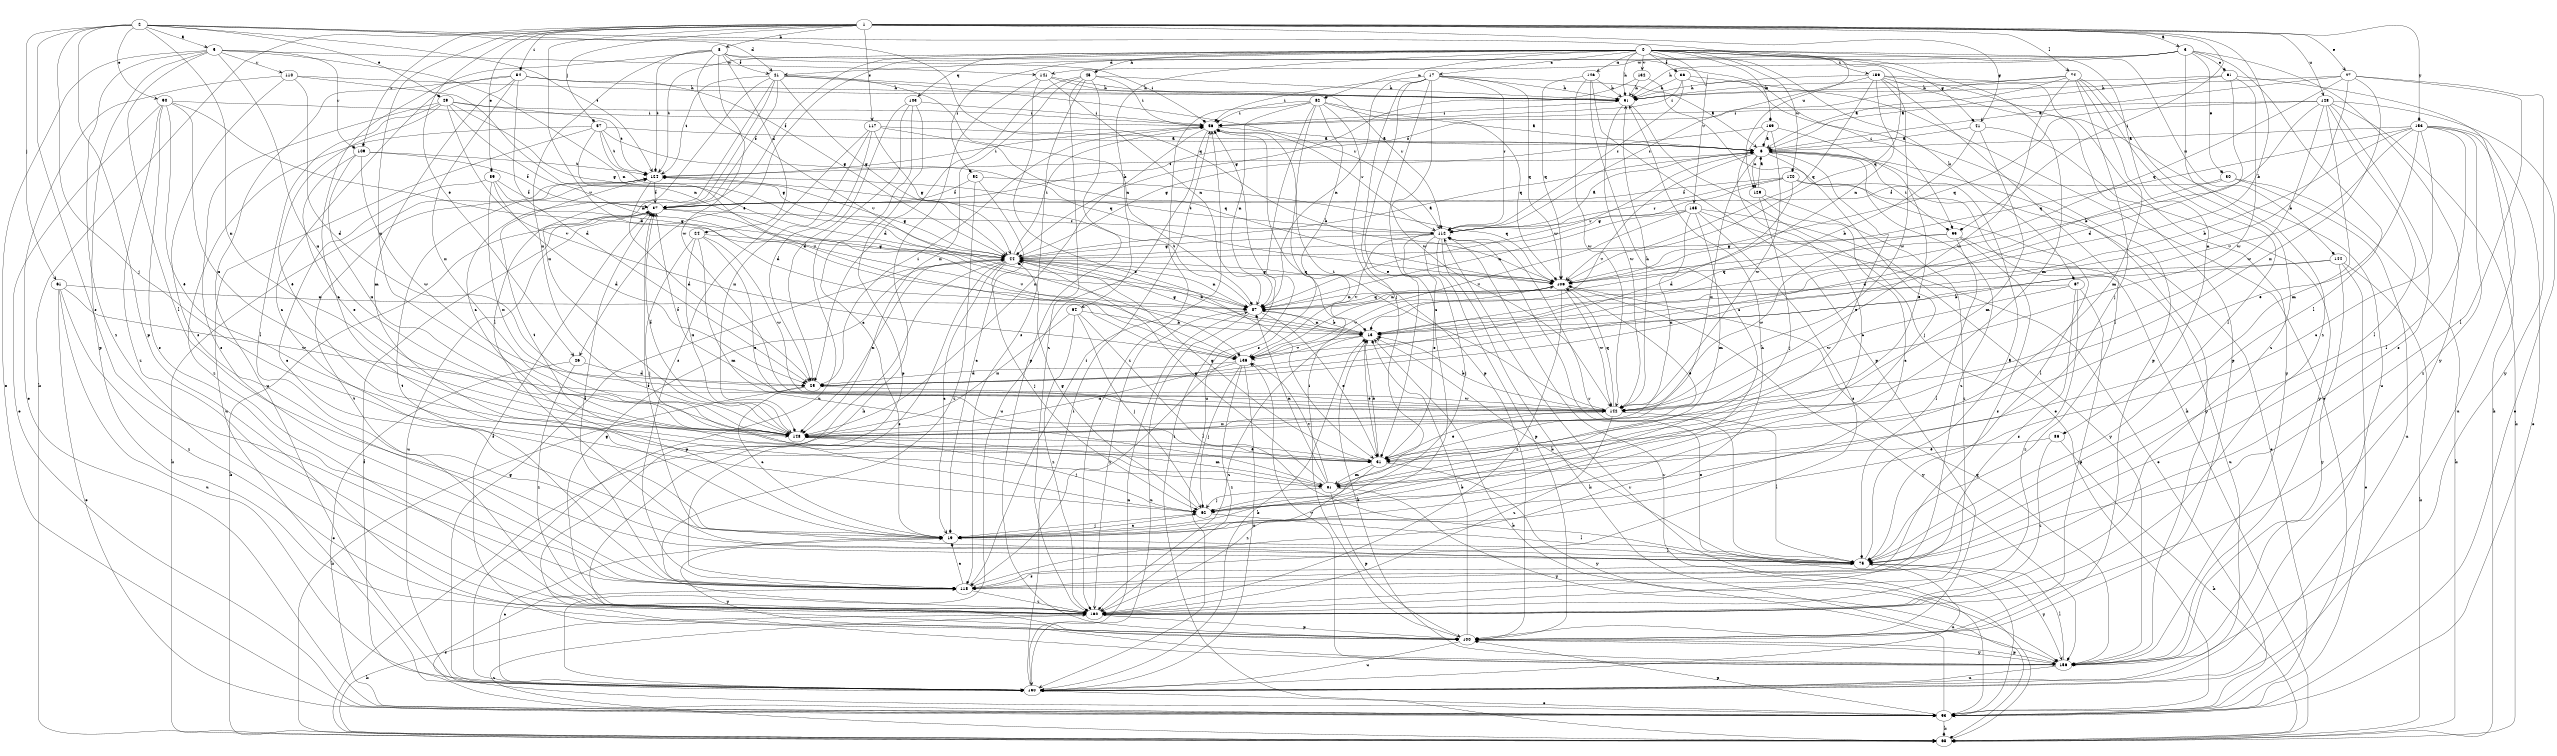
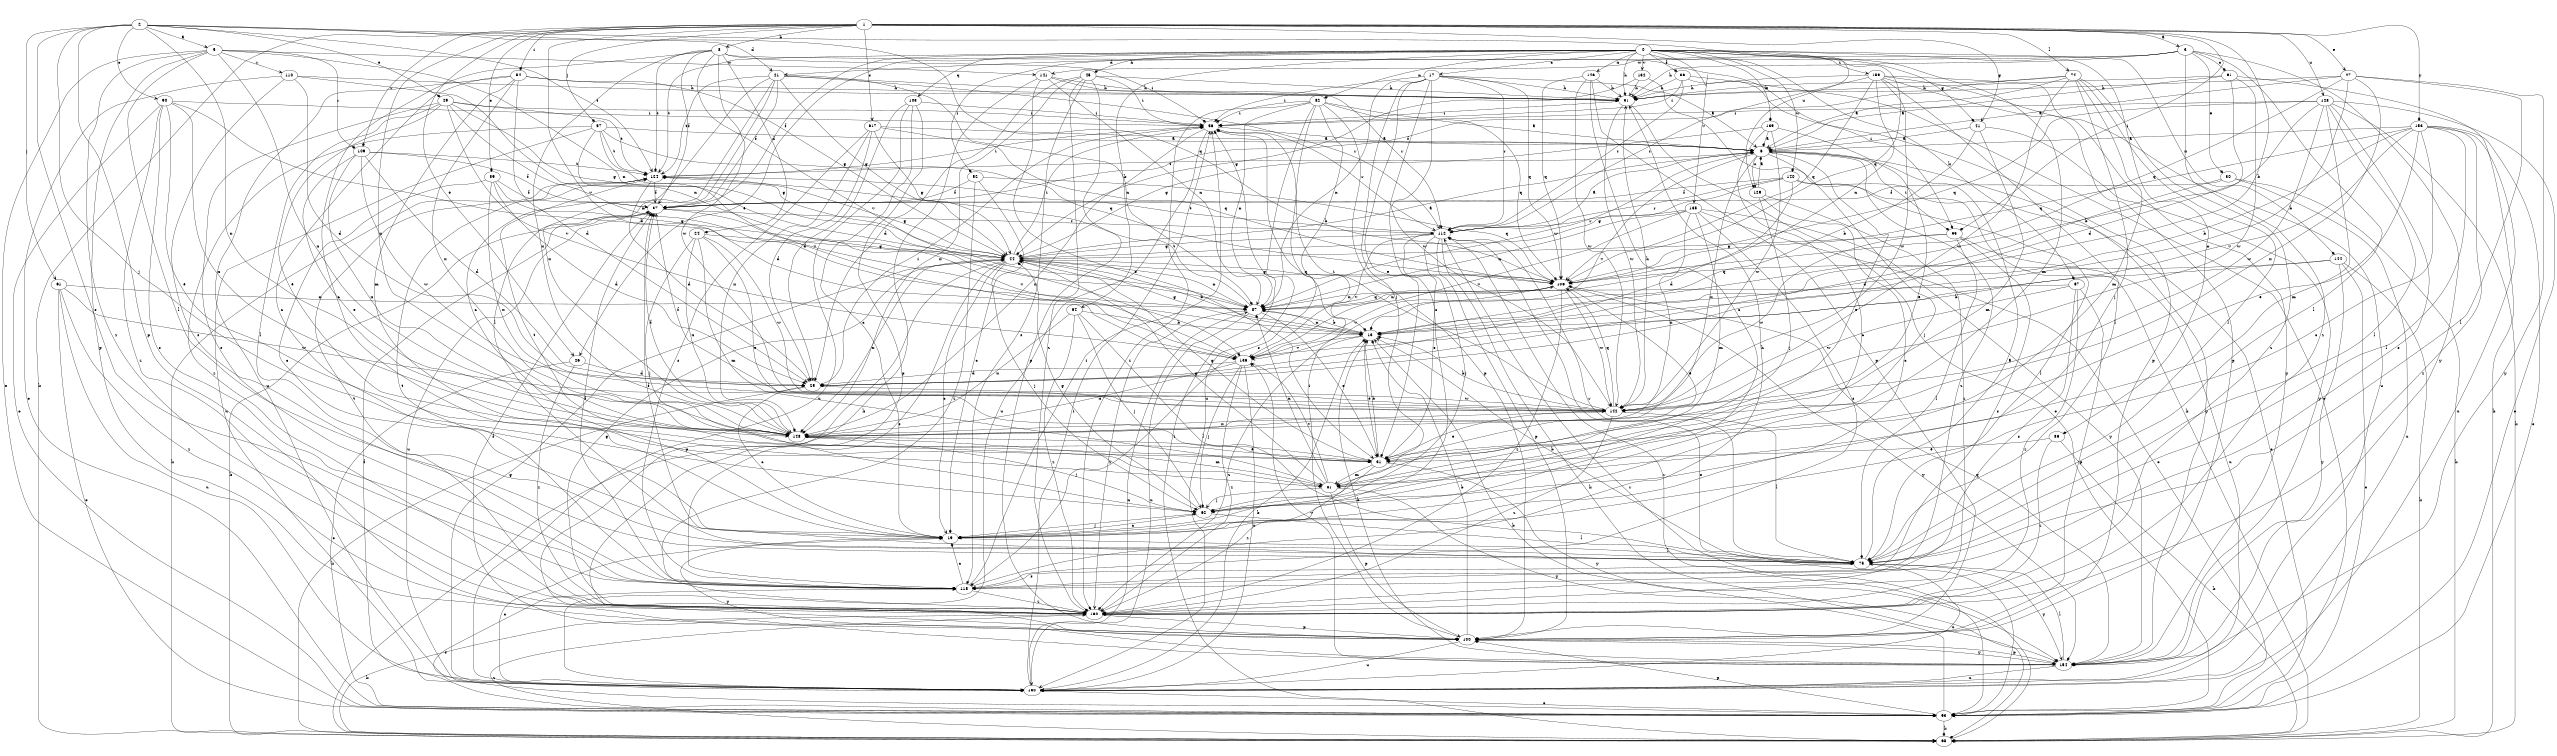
  strict digraph {
    edge [arrowhead=diamond]
    0
    17
    26
    36
    37
    41
    45
    51
    52
    64
    67
    81
    82
    86
    103
    106
    124
    132
    135
    139
    140
    144
    146
    159
    62
    87
    6
    31
    19
    56
    142
    112
    160
    93
    25
    100
    68
    136
    130
    13
-   154 [label=156]
+   154
    148
    118
    75
    44
    1
    3
    8
    27
    54
    55
    57
    74
    89
    109
-   117
+   117 [label=617]
    128
    153
    21
    30
    91
    141
    24
    2
    5
    29
    61
    90
    129
    110
    0 -> 17 [arrowhead=vee label=c]
    0 -> 26 [arrowhead=vee label=e]
    0 -> 36 [label=f]
    0 -> 37 [arrowhead=vee label=f]
    0 -> 41 [label=g]
    0 -> 45 [label=h]
    0 -> 51 [label=h]
    0 -> 52 [label=i]
    0 -> 64 [arrowhead=vee label=k]
    0 -> 67 [label=k]
    0 -> 81 [arrowhead=vee label=m]
    0 -> 82 [label=n]
    0 -> 86 [label=n]
    0 -> 103 [arrowhead=vee label=q]
    0 -> 106 [arrowhead=vee label=q]
    0 -> 124 [arrowhead=vee label=t]
    0 -> 132 [arrowhead=vee label=v]
    0 -> 135 [arrowhead=vee label=v]
    0 -> 139 [label=w]
    0 -> 140 [label=w]
    0 -> 144 [label=x]
    0 -> 146 [arrowhead=vee label=x]
    0 -> 159 [arrowhead=vee label=z]
    17 -> 51 [label=h]
    17 -> 106 [arrowhead=vee label=q]
    17 -> 62 [label=j]
    17 -> 87 [arrowhead=vee label=n]
    17 -> 6 [arrowhead=vee label=a]
    17 -> 31 [label=e]
    17 -> 19 [arrowhead=vee label=c]
    17 -> 56 [label=i]
    17 -> 142 [arrowhead=vee label=w]
    17 -> 112 [arrowhead=vee label=r]
    26 -> 160 [label=z]
    26 -> 93 [label=o]
    26 -> 25 [label=d]
    36 -> 51 [label=h]
    36 -> 56 [arrowhead=vee label=i]
    36 -> 112 [arrowhead=vee label=r]
    36 -> 93 [label=o]
    36 -> 100 [label=p]
    37 -> 112 [label=r]
    37 -> 68 [arrowhead=vee label=k]
    37 -> 136 [arrowhead=vee label=v]
    37 -> 130 [arrowhead=vee label=u]
    41 -> 81 [arrowhead=vee label=m]
    41 -> 6 [arrowhead=vee label=a]
    41 -> 13 [label=b]
    41 -> 154 [label=y]
    45 -> 51 [arrowhead=vee label=h]
    45 -> 56 [arrowhead=vee label=i]
    45 -> 160 [arrowhead=vee label=z]
    45 -> 25 [label=d]
    45 -> 100 [label=p]
    45 -> 148 [label=x]
    45 -> 118 [label=s]
    51 -> 56 [arrowhead=vee label=i]
    51 -> 142 [arrowhead=vee label=w]
    51 -> 93 [arrowhead=vee label=o]
    52 -> 37 [arrowhead=vee label=f]
    52 -> 106 [label=q]
    52 -> 19 [label=c]
    52 -> 160 [label=z]
    64 -> 62 [arrowhead=vee label=j]
    64 -> 160 [label=z]
    64 -> 13 [label=b]
    64 -> 148 [label=x]
    64 -> 75 [label=l]
    67 -> 87 [label=n]
    67 -> 142 [arrowhead=vee label=w]
    67 -> 160 [arrowhead=vee label=z]
    67 -> 100 [label=p]
    67 -> 118 [arrowhead=vee label=s]
    81 -> 124 [arrowhead=vee label=t]
    81 -> 62 [arrowhead=vee label=j]
    81 -> 87 [label=n]
    81 -> 100 [arrowhead=vee label=p]
    81 -> 136 [arrowhead=vee label=v]
    81 -> 154 [arrowhead=vee label=y]
    81 -> 44 [arrowhead=vee label=g]
    82 -> 106 [label=q]
    82 -> 87 [label=n]
    82 -> 6 [arrowhead=vee label=a]
    82 -> 56 [label=i]
    82 -> 160 [label=z]
    82 -> 100 [label=p]
    82 -> 130 [arrowhead=vee label=u]
    82 -> 13 [label=b]
    82 -> 118 [label=s]
    86 -> 31 [arrowhead=vee label=e]
    86 -> 160 [label=z]
    86 -> 68 [arrowhead=vee label=k]
    103 -> 19 [label=c]
    103 -> 56 [arrowhead=vee label=i]
    103 -> 25 [arrowhead=vee label=d]
    103 -> 100 [label=p]
    103 -> 130 [arrowhead=vee label=u]
    106 -> 87 [arrowhead=vee label=n]
    106 -> 31 [label=e]
    106 -> 142 [arrowhead=vee label=w]
    106 -> 160 [label=z]
    106 -> 136 [label=v]
    106 -> 154 [label=y]
    106 -> 44 [label=g]
    124 -> 37 [arrowhead=vee label=f]
    124 -> 56 [label=i]
    124 -> 25 [arrowhead=vee label=d]
    124 -> 68 [arrowhead=vee label=k]
    124 -> 44 [arrowhead=vee label=g]
    132 -> 51 [arrowhead=vee label=h]
    132 -> 68 [label=k]
    132 -> 44 [label=g]
    135 -> 81 [arrowhead=vee label=m]
    135 -> 87 [arrowhead=vee label=n]
    135 -> 112 [arrowhead=vee label=r]
    135 -> 93 [label=o]
    135 -> 136 [label=v]
    135 -> 154 [label=y]
    135 -> 148 [label=x]
    135 -> 118 [arrowhead=vee label=s]
    139 -> 6 [label=a]
    139 -> 31 [arrowhead=vee label=e]
    139 -> 19 [arrowhead=vee label=c]
    139 -> 142 [label=w]
    139 -> 44 [label=g]
    140 -> 37 [label=f]
    140 -> 112 [label=r]
    140 -> 93 [arrowhead=vee label=o]
    140 -> 25 [label=d]
    140 -> 75 [arrowhead=vee label=l]
    140 -> 44 [label=g]
    144 -> 106 [arrowhead=vee label=q]
    144 -> 93 [label=o]
    144 -> 68 [label=k]
    144 -> 13 [arrowhead=vee label=b]
    144 -> 154 [arrowhead=vee label=y]
    146 -> 51 [arrowhead=vee label=h]
    146 -> 106 [arrowhead=vee label=q]
    146 -> 19 [label=c]
    146 -> 142 [arrowhead=vee label=w]
    146 -> 100 [label=p]
    159 -> 51 [label=h]
    159 -> 106 [arrowhead=vee label=q]
    159 -> 87 [arrowhead=vee label=n]
    159 -> 142 [arrowhead=vee label=w]
    159 -> 112 [label=r]
    159 -> 100 [arrowhead=vee label=p]
    159 -> 130 [arrowhead=vee label=u]
    159 -> 154 [label=y]
    159 -> 75 [label=l]
    62 -> 19 [label=c]
    62 -> 75 [arrowhead=vee label=l]
    62 -> 44 [label=g]
    87 -> 106 [arrowhead=vee label=q]
    87 -> 124 [label=t]
    87 -> 31 [arrowhead=vee label=e]
    87 -> 160 [arrowhead=vee label=z]
    87 -> 130 [arrowhead=vee label=u]
    87 -> 13 [arrowhead=vee label=b]
    6 -> 124 [label=t]
    6 -> 62 [arrowhead=vee label=j]
    6 -> 87 [label=w]
    6 -> 31 [label=e]
    6 -> 160 [arrowhead=vee label=z]
    6 -> 136 [arrowhead=vee label=v]
    6 -> 154 [arrowhead=vee label=y]
    6 -> 148 [label=x]
    6 -> 55 [label=i]
    6 -> 129 [arrowhead=vee label=u]
    31 -> 81 [arrowhead=vee label=m]
    31 -> 160 [arrowhead=vee label=z]
    31 -> 13 [arrowhead=vee label=b]
    31 -> 154 [label=y]
    31 -> 44 [label=g]
    19 -> 62 [label=j]
    19 -> 154 [arrowhead=vee label=y]
    19 -> 75 [label=l]
    56 -> 6 [arrowhead=vee label=a]
    56 -> 112 [arrowhead=vee label=r]
    56 -> 130 [label=u]
    56 -> 148 [label=x]
    142 -> 37 [arrowhead=vee label=f]
    142 -> 51 [arrowhead=vee label=h]
    142 -> 106 [label=q]
    142 -> 31 [arrowhead=vee label=e]
    142 -> 56 [label=i]
    142 -> 160 [arrowhead=vee label=z]
    142 -> 13 [label=b]
    142 -> 148 [label=x]
    142 -> 75 [label=l]
    112 -> 124 [label=t]
    112 -> 62 [label=j]
    112 -> 6 [label=a]
    112 -> 31 [label=e]
    112 -> 93 [arrowhead=vee label=o]
    112 -> 100 [label=p]
    112 -> 68 [label=k]
    112 -> 136 [arrowhead=vee label=v]
    112 -> 44 [arrowhead=vee label=g]
    160 -> 124 [arrowhead=vee label=t]
    160 -> 100 [label=p]
    160 -> 68 [arrowhead=vee label=k]
    160 -> 44 [label=g]
    93 -> 37 [label=f]
    93 -> 112 [label=r]
    93 -> 100 [label=p]
    93 -> 68 [label=k]
    93 -> 13 [arrowhead=vee label=b]
    93 -> 118 [arrowhead=vee label=s]
    25 -> 19 [label=c]
    25 -> 56 [label=i]
    25 -> 142 [arrowhead=vee label=w]
    25 -> 68 [label=k]
    100 -> 56 [label=i]
    100 -> 130 [arrowhead=vee label=u]
    100 -> 13 [label=b]
    100 -> 154 [label=y]
    68 -> 56 [label=i]
    68 -> 112 [arrowhead=vee label=r]
    68 -> 160 [arrowhead=vee label=z]
    136 -> 62 [label=j]
    136 -> 160 [arrowhead=vee label=z]
    136 -> 25 [label=d]
    136 -> 130 [arrowhead=vee label=u]
    136 -> 148 [arrowhead=vee label=x]
    130 -> 87 [arrowhead=vee label=n]
    130 -> 19 [arrowhead=vee label=c]
    130 -> 56 [arrowhead=vee label=i]
    130 -> 93 [arrowhead=vee label=o]
    130 -> 13 [label=b]
    130 -> 44 [label=g]
    13 -> 87 [label=n]
    13 -> 31 [label=e]
    13 -> 160 [label=z]
    13 -> 136 [label=v]
    13 -> 44 [arrowhead=vee label=g]
    154 -> 37 [arrowhead=vee label=f]
    154 -> 106 [label=q]
    154 -> 100 [arrowhead=vee label=p]
    154 -> 136 [arrowhead=vee label=v]
    154 -> 130 [label=u]
    154 -> 13 [label=b]
    154 -> 75 [arrowhead=vee label=l]
    148 -> 37 [label=f]
    148 -> 81 [arrowhead=vee label=m]
    148 -> 62 [label=j]
    148 -> 31 [label=e]
    118 -> 37 [label=f]
    118 -> 51 [arrowhead=vee label=h]
    118 -> 124 [arrowhead=vee label=t]
    118 -> 19 [label=c]
    118 -> 56 [arrowhead=vee label=i]
    118 -> 160 [label=z]
    75 -> 37 [label=f]
    75 -> 6 [arrowhead=vee label=a]
    75 -> 112 [arrowhead=vee label=r]
    75 -> 130 [arrowhead=vee label=u]
    75 -> 13 [arrowhead=vee label=b]
    75 -> 154 [arrowhead=vee label=y]
    75 -> 118 [label=s]
    44 -> 106 [arrowhead=vee label=q]
    44 -> 62 [label=j]
    44 -> 87 [arrowhead=vee label=n]
    44 -> 6 [label=a]
    44 -> 19 [arrowhead=vee label=c]
    44 -> 56 [label=i]
    44 -> 100 [label=p]
    44 -> 13 [arrowhead=vee label=b]
    44 -> 148 [label=x]
    44 -> 118 [label=s]
    1 -> 26 [arrowhead=vee label=e]
    1 -> 41 [arrowhead=vee label=g]
    1 -> 68 [arrowhead=vee label=k]
    1 -> 136 [label=v]
    1 -> 13 [label=b]
    1 -> 148 [label=x]
    1 -> 3 [arrowhead=vee label=a]
    1 -> 8 [arrowhead=vee label=b]
    1 -> 27 [arrowhead=vee label=e]
    1 -> 54 [label=i]
    1 -> 55 [label=i]
    1 -> 57 [label=j]
    1 -> 74 [arrowhead=vee label=l]
    1 -> 89 [label=o]
    1 -> 109 [label=r]
    1 -> 117 [arrowhead=vee label=s]
    1 -> 128 [arrowhead=vee label=u]
    1 -> 153 [label=y]
    3 -> 51 [arrowhead=vee label=h]
    3 -> 160 [label=z]
    3 -> 154 [label=y]
    3 -> 75 [label=l]
    3 -> 21 [arrowhead=vee label=d]
    3 -> 30 [label=e]
    3 -> 91 [label=o]
    3 -> 141 [arrowhead=vee label=w]
-   8 -> 21 [arrowhead=vee label=f]
+   8 -> 37 [arrowhead=vee label=f]
    8 -> 124 [label=t]
    8 -> 19 [label=c]
    8 -> 56 [label=i]
    8 -> 142 [arrowhead=vee label=w]
    8 -> 136 [label=v]
    8 -> 148 [arrowhead=vee label=x]
    8 -> 55 [label=i]
    8 -> 24 [label=d]
    27 -> 51 [label=h]
    27 -> 106 [label=q]
    27 -> 6 [label=a]
    27 -> 13 [label=b]
    27 -> 154 [label=y]
    27 -> 148 [arrowhead=vee label=x]
    27 -> 75 [label=l]
    54 -> 51 [arrowhead=vee label=h]
    54 -> 81 [label=m]
    54 -> 19 [arrowhead=vee label=c]
    54 -> 25 [arrowhead=vee label=d]
    54 -> 130 [label=u]
    54 -> 148 [label=x]
    54 -> 44 [arrowhead=vee label=g]
    55 -> 142 [label=w]
    55 -> 130 [label=u]
    55 -> 118 [arrowhead=vee label=s]
    55 -> 75 [label=l]
    55 -> 44 [arrowhead=vee label=g]
    57 -> 106 [label=q]
    57 -> 124 [arrowhead=vee label=t]
    57 -> 6 [label=a]
    57 -> 160 [arrowhead=vee label=z]
    57 -> 136 [arrowhead=vee label=v]
    57 -> 130 [label=u]
    57 -> 44 [arrowhead=vee label=g]
    74 -> 37 [arrowhead=vee label=f]
    74 -> 51 [label=h]
    74 -> 81 [arrowhead=vee label=m]
    74 -> 62 [arrowhead=vee label=j]
    74 -> 6 [arrowhead=vee label=a]
    74 -> 142 [label=w]
    74 -> 160 [label=z]
    74 -> 75 [arrowhead=vee label=l]
    89 -> 37 [arrowhead=vee label=f]
    89 -> 19 [label=c]
    89 -> 25 [label=d]
    89 -> 148 [label=x]
    89 -> 44 [arrowhead=vee label=g]
    109 -> 37 [arrowhead=vee label=f]
    109 -> 124 [label=t]
    109 -> 31 [arrowhead=vee label=e]
    109 -> 142 [arrowhead=vee label=w]
+   109 -> 25 [label=d]
    109 -> 148 [label=x]
    117 -> 106 [label=q]
    117 -> 6 [arrowhead=vee label=a]
    117 -> 25 [label=d]
    117 -> 148 [label=x]
    117 -> 118 [label=s]
    117 -> 44 [arrowhead=vee label=g]
    128 -> 81 [arrowhead=vee label=m]
    128 -> 106 [arrowhead=vee label=q]
    128 -> 56 [label=i]
    128 -> 142 [label=w]
    128 -> 93 [arrowhead=vee label=o]
    128 -> 68 [label=k]
    128 -> 13 [label=b]
    128 -> 118 [label=s]
    128 -> 75 [arrowhead=vee label=l]
    153 -> 106 [label=q]
    153 -> 6 [arrowhead=vee label=a]
    153 -> 31 [label=e]
    153 -> 19 [label=c]
    153 -> 160 [arrowhead=vee label=z]
    153 -> 93 [label=o]
    153 -> 136 [arrowhead=vee label=v]
    153 -> 130 [label=u]
    153 -> 13 [label=b]
    153 -> 75 [arrowhead=vee label=l]
    21 -> 37 [arrowhead=vee label=f]
    21 -> 51 [arrowhead=vee label=h]
    21 -> 124 [arrowhead=vee label=t]
    21 -> 87 [label=n]
    21 -> 19 [label=c]
    21 -> 112 [arrowhead=vee label=r]
    21 -> 148 [arrowhead=vee label=x]
    21 -> 75 [label=l]
    21 -> 44 [arrowhead=vee label=g]
    30 -> 37 [label=f]
    30 -> 25 [arrowhead=vee label=d]
    30 -> 68 [label=k]
    30 -> 130 [label=u]
    91 -> 51 [label=h]
    91 -> 6 [arrowhead=vee label=a]
    91 -> 142 [arrowhead=vee label=w]
    91 -> 25 [label=d]
    91 -> 68 [arrowhead=vee label=k]
    141 -> 51 [label=h]
    141 -> 87 [arrowhead=vee label=n]
    141 -> 31 [arrowhead=vee label=e]
    141 -> 112 [label=r]
    141 -> 68 [arrowhead=vee label=k]
    24 -> 81 [arrowhead=vee label=m]
    24 -> 62 [label=j]
    24 -> 31 [arrowhead=vee label=e]
    24 -> 142 [label=w]
    24 -> 148 [arrowhead=vee label=x]
    24 -> 44 [arrowhead=vee label=g]
    2 -> 106 [arrowhead=vee label=q]
    2 -> 124 [arrowhead=vee label=t]
    2 -> 62 [arrowhead=vee label=j]
    2 -> 100 [label=p]
    2 -> 148 [arrowhead=vee label=x]
    2 -> 118 [arrowhead=vee label=s]
    2 -> 21 [arrowhead=vee label=d]
    2 -> 5 [arrowhead=vee label=a]
    2 -> 29 [label=e]
    2 -> 61 [arrowhead=vee label=j]
    2 -> 90 [arrowhead=vee label=o]
    2 -> 129 [label=u]
    5 -> 87 [label=n]
    5 -> 160 [arrowhead=vee label=z]
    5 -> 93 [arrowhead=vee label=o]
    5 -> 100 [label=p]
    5 -> 148 [label=x]
    5 -> 75 [arrowhead=vee label=l]
    5 -> 109 [label=r]
    5 -> 141 [arrowhead=vee label=w]
    5 -> 110 [arrowhead=vee label=r]
    29 -> 124 [label=t]
    29 -> 87 [label=n]
    29 -> 31 [arrowhead=vee label=e]
    29 -> 56 [arrowhead=vee label=i]
    29 -> 136 [arrowhead=vee label=v]
    29 -> 118 [label=s]
    29 -> 75 [arrowhead=vee label=l]
    29 -> 44 [arrowhead=vee label=g]
    61 -> 87 [label=n]
    61 -> 142 [arrowhead=vee label=w]
    61 -> 160 [arrowhead=vee label=z]
    61 -> 93 [label=o]
    61 -> 130 [label=u]
    90 -> 31 [label=e]
    90 -> 56 [arrowhead=vee label=i]
    90 -> 160 [arrowhead=vee label=z]
    90 -> 93 [arrowhead=vee label=o]
    90 -> 13 [label=b]
    90 -> 148 [arrowhead=vee label=x]
    90 -> 118 [label=s]
    129 -> 62 [label=j]
    129 -> 6 [label=a]
    129 -> 19 [label=c]
    129 -> 160 [label=z]
    110 -> 51 [arrowhead=vee label=h]
    110 -> 87 [label=n]
    110 -> 93 [label=o]
    110 -> 25 [arrowhead=vee label=d]
    110 -> 118 [arrowhead=vee label=s]
  }
